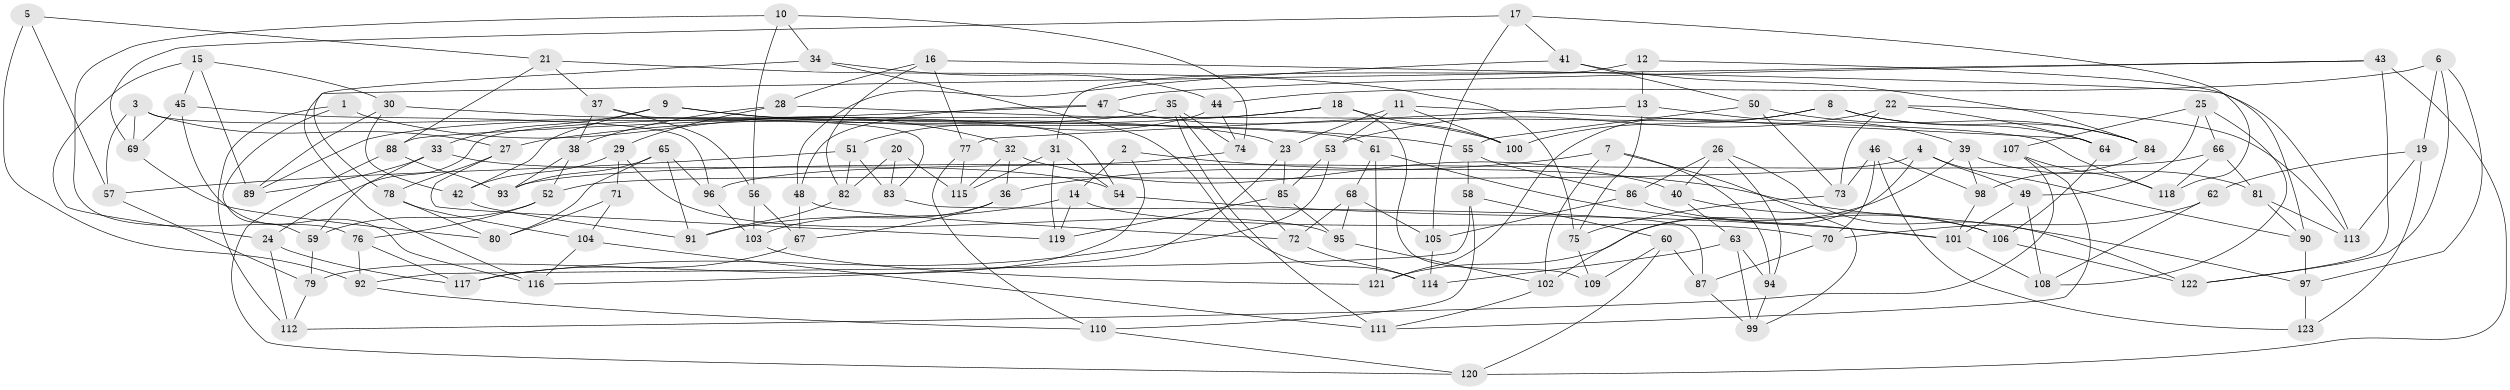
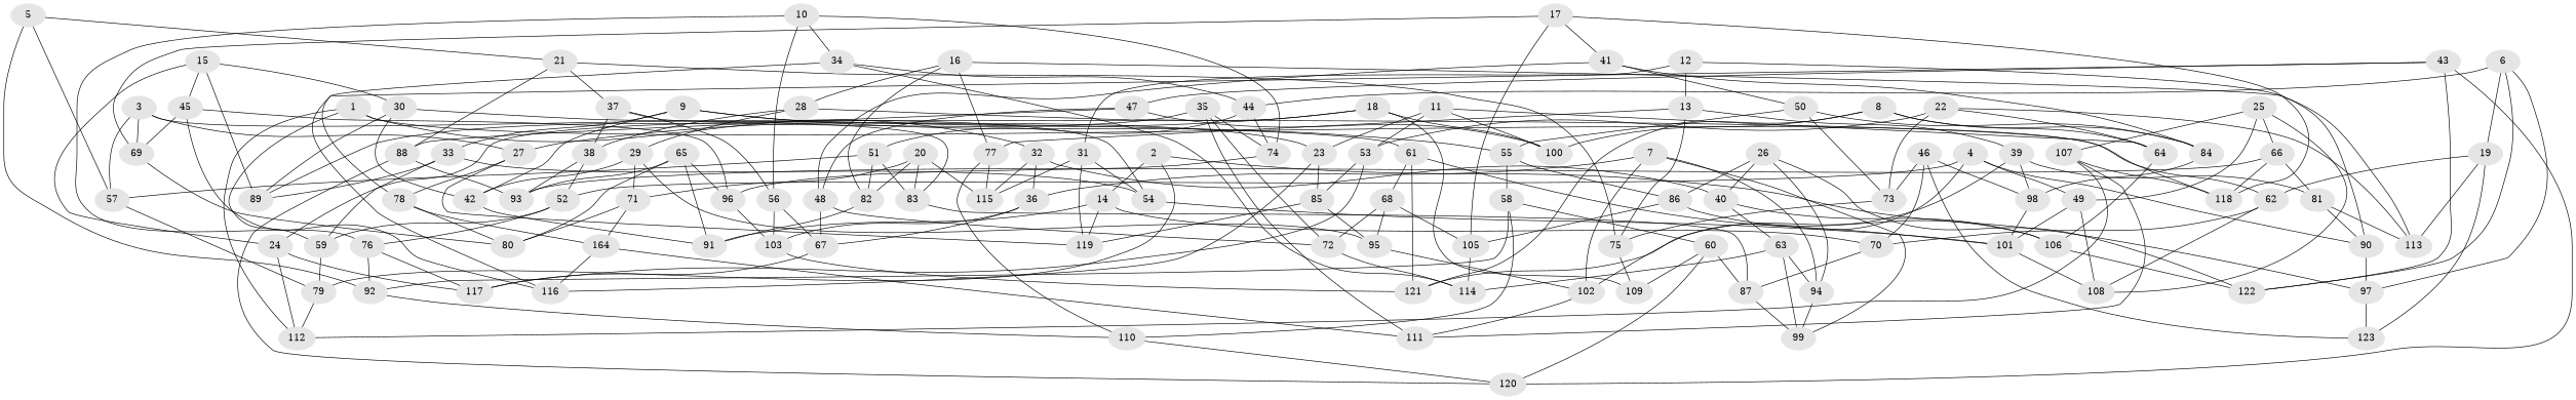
  graph {
    node [color=gray90 style=filled]
    1
    32
    59
    62
    112
    36
    115
    40
    79
    70
    108
    2
    14
    97
    12
    90
    13
    31
    91
    119
    123
    3
    27
    54
    57
    69
    78
    101
    80
    4
    49
    52
    102
    76
    111
    5
    21
    92
    75
    37
    88
    110
    6
    19
    44
    122
    113
    74
    51
    7
    94
    99
    67
    103
    8
    64
    84
    100
    121
    106
    98
    9
    23
    33
    42
    55
    85
    116
    89
    86
    58
    10
    34
    56
    114
    96
    117
    11
    53
    39
    77
    81
    109
    87
    15
    24
    30
    45
    61
    16
    28
    82
    118
    29
    38
    17
    41
    105
    48
    50
    18
    20
    71
    83
-   104
+   104 [label=164]
    93
    120
    22
    73
    95
    25
    66
    107
    26
    63
    68
    35
    72
    43
    47
    46
    60
    65
    1 -- 32
    1 -- 59
+   1 -- 62
    1 -- 112
    32 -- 36
    32 -- 115
    32 -- 40
    59 -- 79
    62 -- 70
    62 -- 108
    36 -- 67
    36 -- 103
    40 -- 106
    40 -- 63
    79 -- 112
    70 -- 87
    2 -- 79
    2 -- 14
    2 -- 97
    14 -- 70
    14 -- 91
    14 -- 119
    97 -- 123
    12 -- 90
    12 -- 13
    12 -- 31
    90 -- 97
    13 -- 75
    13 -- 39
    13 -- 77
    31 -- 115
    31 -- 119
    31 -- 54
    3 -- 27
    3 -- 54
    3 -- 57
    3 -- 69
    27 -- 119
    27 -- 78
    54 -- 101
    57 -- 79
    69 -- 80
    78 -- 80
    78 -- 104
    101 -- 108
    4 -- 90
    4 -- 49
    4 -- 52
    4 -- 102
    49 -- 108
    49 -- 101
    52 -- 59
    52 -- 76
    102 -- 111
    76 -- 92
    76 -- 117
    5 -- 57
    5 -- 21
    5 -- 92
    21 -- 75
    21 -- 37
    21 -- 88
    92 -- 110
    75 -- 109
    37 -- 56
    37 -- 38
    37 -- 83
    88 -- 93
    88 -- 120
    110 -- 120
    6 -- 97
    6 -- 19
    6 -- 44
    6 -- 122
    19 -- 62
    19 -- 123
    19 -- 113
    44 -- 74
    44 -- 51
    74 -- 96
    51 -- 57
    51 -- 82
    51 -- 83
    7 -- 36
    7 -- 102
    7 -- 94
    7 -- 99
    94 -- 99
    67 -- 117
    103 -- 121
    8 -- 64
    8 -- 84
    8 -- 100
    8 -- 121
    64 -- 106
    84 -- 98
    106 -- 122
    98 -- 101
    9 -- 23
    9 -- 33
    9 -- 42
    9 -- 55
    23 -- 85
    23 -- 116
    33 -- 59
    33 -- 54
    33 -- 89
    42 -- 91
    55 -- 86
    55 -- 58
    85 -- 119
    85 -- 95
    86 -- 106
    86 -- 105
    58 -- 92
    58 -- 110
    58 -- 60
    10 -- 76
    10 -- 74
    10 -- 34
    10 -- 56
    34 -- 78
    34 -- 44
    34 -- 114
    56 -- 67
    56 -- 103
    96 -- 103
    11 -- 64
    11 -- 100
    11 -- 23
    11 -- 53
    53 -- 85
    53 -- 117
    39 -- 121
    39 -- 98
    39 -- 81
    77 -- 115
    77 -- 110
    81 -- 90
    81 -- 113
    87 -- 99
    15 -- 89
    15 -- 24
    15 -- 30
    15 -- 45
    24 -- 112
    24 -- 117
    30 -- 42
    30 -- 89
    30 -- 61
    45 -- 69
    45 -- 116
    45 -- 96
    61 -- 101
    61 -- 121
    61 -- 68
    16 -- 113
    16 -- 77
    16 -- 28
    16 -- 82
    28 -- 118
    28 -- 29
    28 -- 38
    82 -- 91
    29 -- 42
    29 -- 71
    29 -- 95
    38 -- 52
    38 -- 93
    17 -- 69
    17 -- 118
    17 -- 41
    17 -- 105
    41 -- 84
    41 -- 48
    41 -- 50
    105 -- 114
    48 -- 67
    48 -- 72
    50 -- 84
    50 -- 55
    50 -- 73
    18 -- 27
    18 -- 100
    18 -- 109
    18 -- 24
    20 -- 115
    20 -- 82
+   20 -- 71
    20 -- 83
    71 -- 80
    71 -- 104
    83 -- 87
    104 -- 111
    104 -- 116
    22 -- 113
    22 -- 64
    22 -- 53
    22 -- 73
    73 -- 75
    95 -- 102
    25 -- 108
    25 -- 49
    25 -- 66
    25 -- 107
    66 -- 81
    66 -- 118
    66 -- 93
    107 -- 112
    107 -- 111
    107 -- 118
    26 -- 40
    26 -- 122
    26 -- 94
    26 -- 86
    63 -- 94
    63 -- 99
    63 -- 114
    68 -- 105
    68 -- 95
    68 -- 72
    35 -- 111
    35 -- 74
    35 -- 89
    35 -- 72
    72 -- 114
    43 -- 122
    43 -- 116
    43 -- 120
    43 -- 47
    47 -- 88
    47 -- 100
    47 -- 48
    46 -- 70
    46 -- 123
    46 -- 98
    46 -- 73
    60 -- 109
    60 -- 87
    60 -- 120
    65 -- 91
    65 -- 80
    65 -- 96
    65 -- 93
  }
